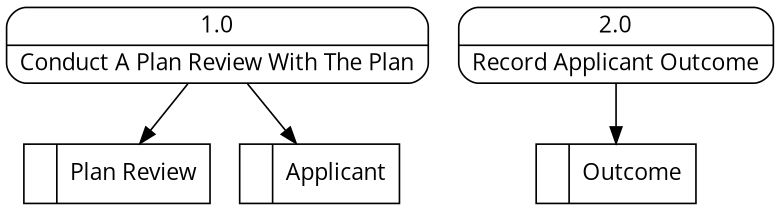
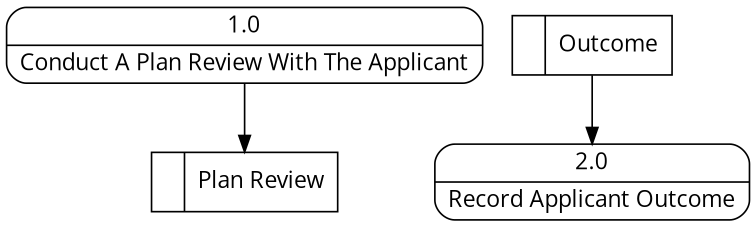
  digraph {
    fontname="Open Sans"
    node [fontname="Open Sans" shape=record]
    edge [fontname="Open Sans"]
    n1 [label="<f0>  |<f1> Plan Review "]
-   n2 [label="<f0>  |<f1> Applicant "]
    n3 [label="<f0>  |<f1> Outcome "]
-   n4 [label="{<f0> 1.0|<f1> Conduct A Plan Review With The Plan }" shape=Mrecord]
+   n4 [label="{<f0> 1.0|<f1> Conduct A Plan Review With The Applicant }" shape=Mrecord]
    n5 [label="{<f0> 2.0|<f1> Record Applicant Outcome }" shape=Mrecord]
    n4 -> n1
-   n4 -> n2
-   n5 -> n3
+   n3 -> n5
  }
